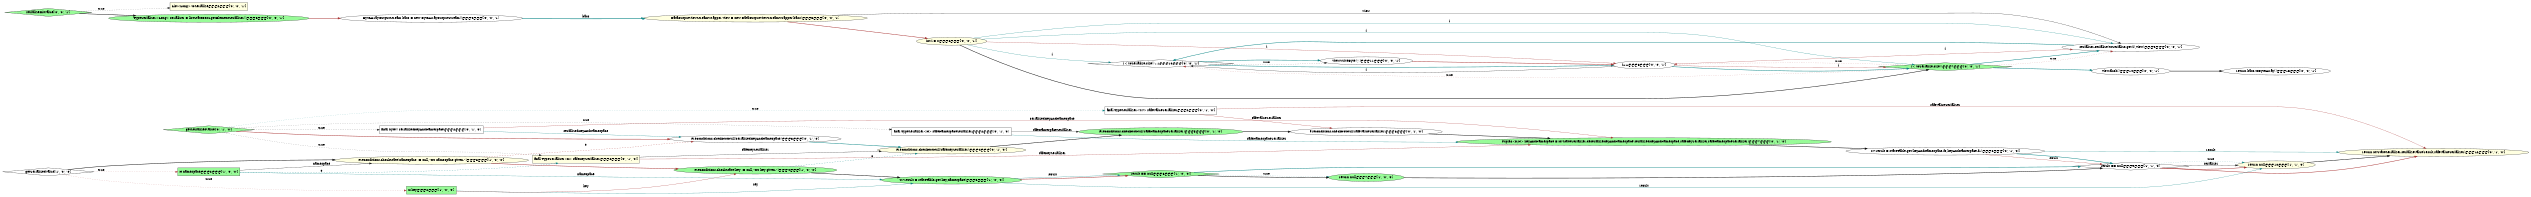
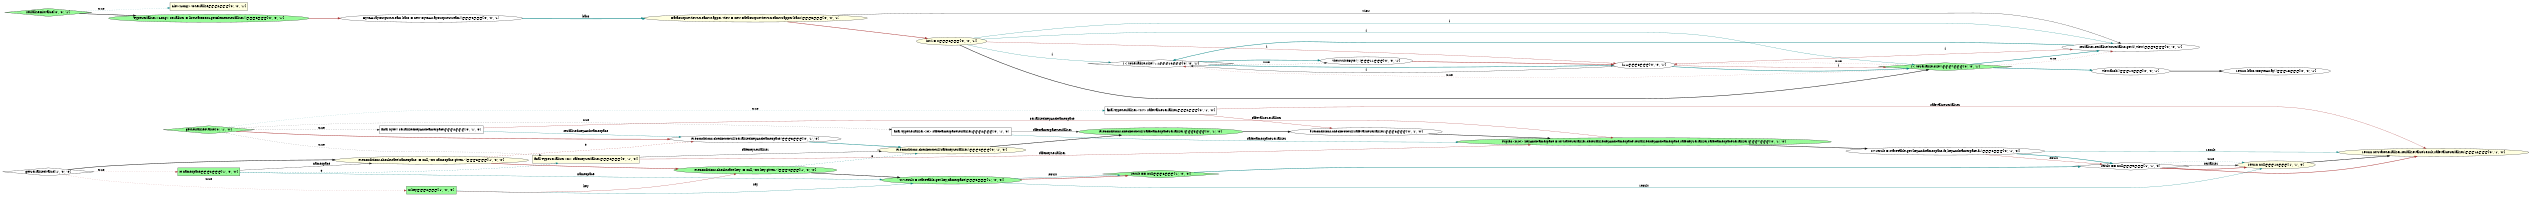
  digraph {
    rankdir=LR
    node [fillcolor=white shape=ellipse style=filled]
    edge [color=teal style=bold]
    n1 [label="Preconditions.checkNotNull(serializedKeyAndNamespace)@@@3@@@['0', '1', '0']"]
    n2 [fillcolor=lightyellow label="Preconditions.checkNotNull(safeKeySerializer)@@@4@@@['0', '1', '0']"]
    n3 [fillcolor=palegreen label="Preconditions.checkNotNull(safeNamespaceSerializer)@@@5@@@['0', '1', '0']"]
    n4 [fillcolor=palegreen label="Tuple2<K,N> keyAndNamespace = KvStateSerializer.deserializeKeyAndNamespace(serializedKeyAndNamespace,safeKeySerializer,safeNamespaceSerializer)@@@7@@@['0', '1', '0']"]
    n5 [label="SV result = stateTable.get(keyAndNamespace.f0,keyAndNamespace.f1)@@@8@@@['0', '1', '0']"]
    n6 [label="result == null@@@9@@@['1', '1', '0']" shape=diamond]
    n7 [fillcolor=lightyellow label="return KvStateSerializer.serializeValue(result,safeValueSerializer)@@@12@@@['0', '1', '0']"]
    n8 [fillcolor=lightyellow label="List<Long> toSerialize@@@2@@@['0', '0', '1']" shape=box]
    n9 [label="Preconditions.checkNotNull(safeValueSerializer)@@@6@@@['0', '1', '0']"]
    n10 [fillcolor=palegreen label="result == null@@@6@@@['1', '0', '0']" shape=diamond]
-   n11 [fillcolor=palegreen label="return null@@@7@@@['1', '0', '0']"]
    n12 [fillcolor=lightyellow label="return null@@@10@@@['1', '1', '0']"]
    n13 [fillcolor=palegreen label="SV result = stateTable.get(key,namespace)@@@5@@@['1', '0', '0']"]
    n14 [fillcolor=lightyellow label="int i = 0@@@6@@@['0', '0', '1']"]
    n15 [label="i < toSerialize.size() - 1@@@10@@@['0', '0', '1']" shape=diamond]
    n16 [fillcolor=palegreen label="i < toSerialize.size()@@@7@@@['0', '0', '1']" shape=diamond]
    n17 [label="i++@@@8@@@['0', '0', '1']"]
    n18 [label="serializer.serialize(toSerialize.get(i),view)@@@9@@@['0', '0', '1']"]
    n19 [label="view.writeByte(',')@@@11@@@['0', '0', '1']"]
    n20 [label="view.flush()@@@14@@@['0', '0', '1']"]
    n21 [label="final byte(( serializedKeyAndNamespace@@@2@@@['0', '1', '0']" shape=box]
    n22 [fillcolor=palegreen label="getSerializedValue['0', '1', '0']" shape=diamond]
    n23 [fillcolor=lightyellow label="final TypeSerializer<K> safeKeySerializer@@@2@@@['0', '1', '0']" shape=box]
    n24 [label="final TypeSerializer<N> safeNamespaceSerializer@@@2@@@['0', '1', '0']" shape=box]
    n25 [label="final TypeSerializer<SV> safeValueSerializer@@@2@@@['0', '1', '0']" shape=box]
    n26 [label="return baos.toByteArray()@@@15@@@['0', '0', '1']"]
    n27 [fillcolor=palegreen label="K key@@@2@@@['1', '0', '0']" shape=box]
    n28 [fillcolor=palegreen label="Preconditions.checkState(key != null,\"No key given.\")@@@4@@@['1', '0', '0']"]
    n29 [fillcolor=lightyellow label="Preconditions.checkState(namespace != null,\"No namespace given.\")@@@3@@@['1', '0', '0']"]
    n30 [fillcolor=palegreen label="serializeInitValue['0', '0', '1']" shape=diamond]
    n31 [fillcolor=palegreen label="TypeSerializer<Long> serializer = listStateDesc.getElementSerializer()@@@3@@@['0', '0', '1']"]
    n32 [label="ByteArrayOutputStream baos = new ByteArrayOutputStream()@@@4@@@['0', '0', '1']"]
    n33 [label="getSerializedValue['1', '0', '0']" shape=diamond]
    n34 [fillcolor=palegreen label="N namespace@@@2@@@['1', '0', '0']" shape=box]
    n35 [fillcolor=lightyellow label="DataOutputViewStreamWrapper view = new DataOutputViewStreamWrapper(baos)@@@5@@@['0', '0', '1']"]
    n1 -> n2
    n2 -> n3 [color=black]
    n3 -> n9 [color=black]
    n4 -> n5 [color=black]
    n5 -> n6 [color=brown label=result style=solid]
    n5 -> n6
    n5 -> n7 [label=result style=solid]
    n6 -> n7 [color=brown]
    n6 -> n12 [color=brown]
    n6 -> n12 [label=true style=dotted]
    n6 -> n12 [color=black label=serializer style=solid]
    n9 -> n4 [color=black]
    n10 -> n6
-   n10 -> n11 [label=true style=dotted]
-   n10 -> n11 [color=black]
-   n11 -> n6 [color=black]
    n12 -> n7 [color=black]
    n13 -> n10 [color=brown]
    n13 -> n10 [label=result style=solid]
    n13 -> n12 [label=result style=solid]
    n14 -> n15 [label=i style=solid]
    n14 -> n16 [color=black]
    n14 -> n16 [label=i style=solid]
    n14 -> n17 [color=brown label=i style=solid]
    n14 -> n18 [label=i style=solid]
    n15 -> n17
    n15 -> n19
    n15 -> n19 [color=black label=true style=dotted]
    n16 -> n15 [color=brown label=true style=dotted]
    n16 -> n17 [color=brown label=true style=dotted]
    n16 -> n18
    n16 -> n18 [color=brown label=true style=dotted]
    n16 -> n20
    n17 -> n15 [color=black label=i style=solid]
    n17 -> n16
    n17 -> n16 [color=brown label=i style=solid]
    n17 -> n18 [color=brown label=i style=solid]
    n18 -> n15
    n19 -> n17 [color=brown]
    n20 -> n26 [color=black]
    n21 -> n1 [label=serializedKeyAndNamespace style=solid]
    n21 -> n4 [color=brown label=serializedKeyAndNamespace style=solid]
    n22 -> n1 [color=brown]
    n22 -> n21 [color=black label=true style=dotted]
    n22 -> n23 [color=black label=true style=dotted]
    n22 -> n24 [color=black label=true style=dotted]
    n22 -> n25 [label=true style=dotted]
    n23 -> n2 [color=black label=safeKeySerializer style=solid]
    n23 -> n4 [color=brown label=safeKeySerializer style=solid]
    n24 -> n3 [color=black label=safeNamespaceSerializer style=solid]
    n24 -> n4 [label=safeNamespaceSerializer style=solid]
    n25 -> n7 [color=brown label=safeValueSerializer style=solid]
    n25 -> n9 [color=brown label=safeValueSerializer style=solid]
    n27 -> n13 [label=key style=solid]
    n27 -> n28 [color=brown label=key style=solid]
    n28 -> n2 [label=0 style=dashed]
    n28 -> n13 [color=black]
    n29 -> n1 [color=brown label=0 style=dashed]
    n29 -> n28 [color=brown]
-   n30 -> n8 [color=black label=true style=dotted]
+   n30 -> n8 [label=true style=dotted]
    n30 -> n31 [color=black]
    n31 -> n32 [color=brown]
    n32 -> n35 [label=baos style=solid]
    n32 -> n35
    n33 -> n27 [color=brown label=true style=dotted]
    n33 -> n29 [color=black]
    n33 -> n34 [color=brown label=true style=dotted]
    n34 -> n13 [label=namespace style=solid]
    n34 -> n23 [label=0 style=dashed]
    n34 -> n29 [color=black label=namespace style=solid]
    n35 -> n14 [color=brown]
    n35 -> n18 [color=black label=view style=solid]
  }
